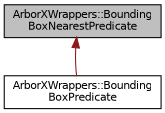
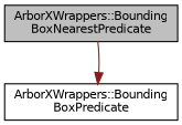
  digraph {
    node [color=black fontname=Helvetica fontsize=10 shape=record style=filled]
    n1 [fillcolor=grey75 fontcolor=black height=0.2 label="ArborXWrappers::Bounding\lBoxNearestPredicate" width=0.4]
    n2 [fillcolor=white height=0.2 label="ArborXWrappers::Bounding\lBoxPredicate" width=0.4]
-   n1 -> n2 [color=firebrick4 dir=back fontname=Helvetica fontsize=10 labelfontname=Helvetica labelfontsize=10 style=solid]
+   n2 -> n1 [color=firebrick4 dir=back fontname=Helvetica fontsize=10 labelfontname=Helvetica labelfontsize=10 style=solid]
  }
